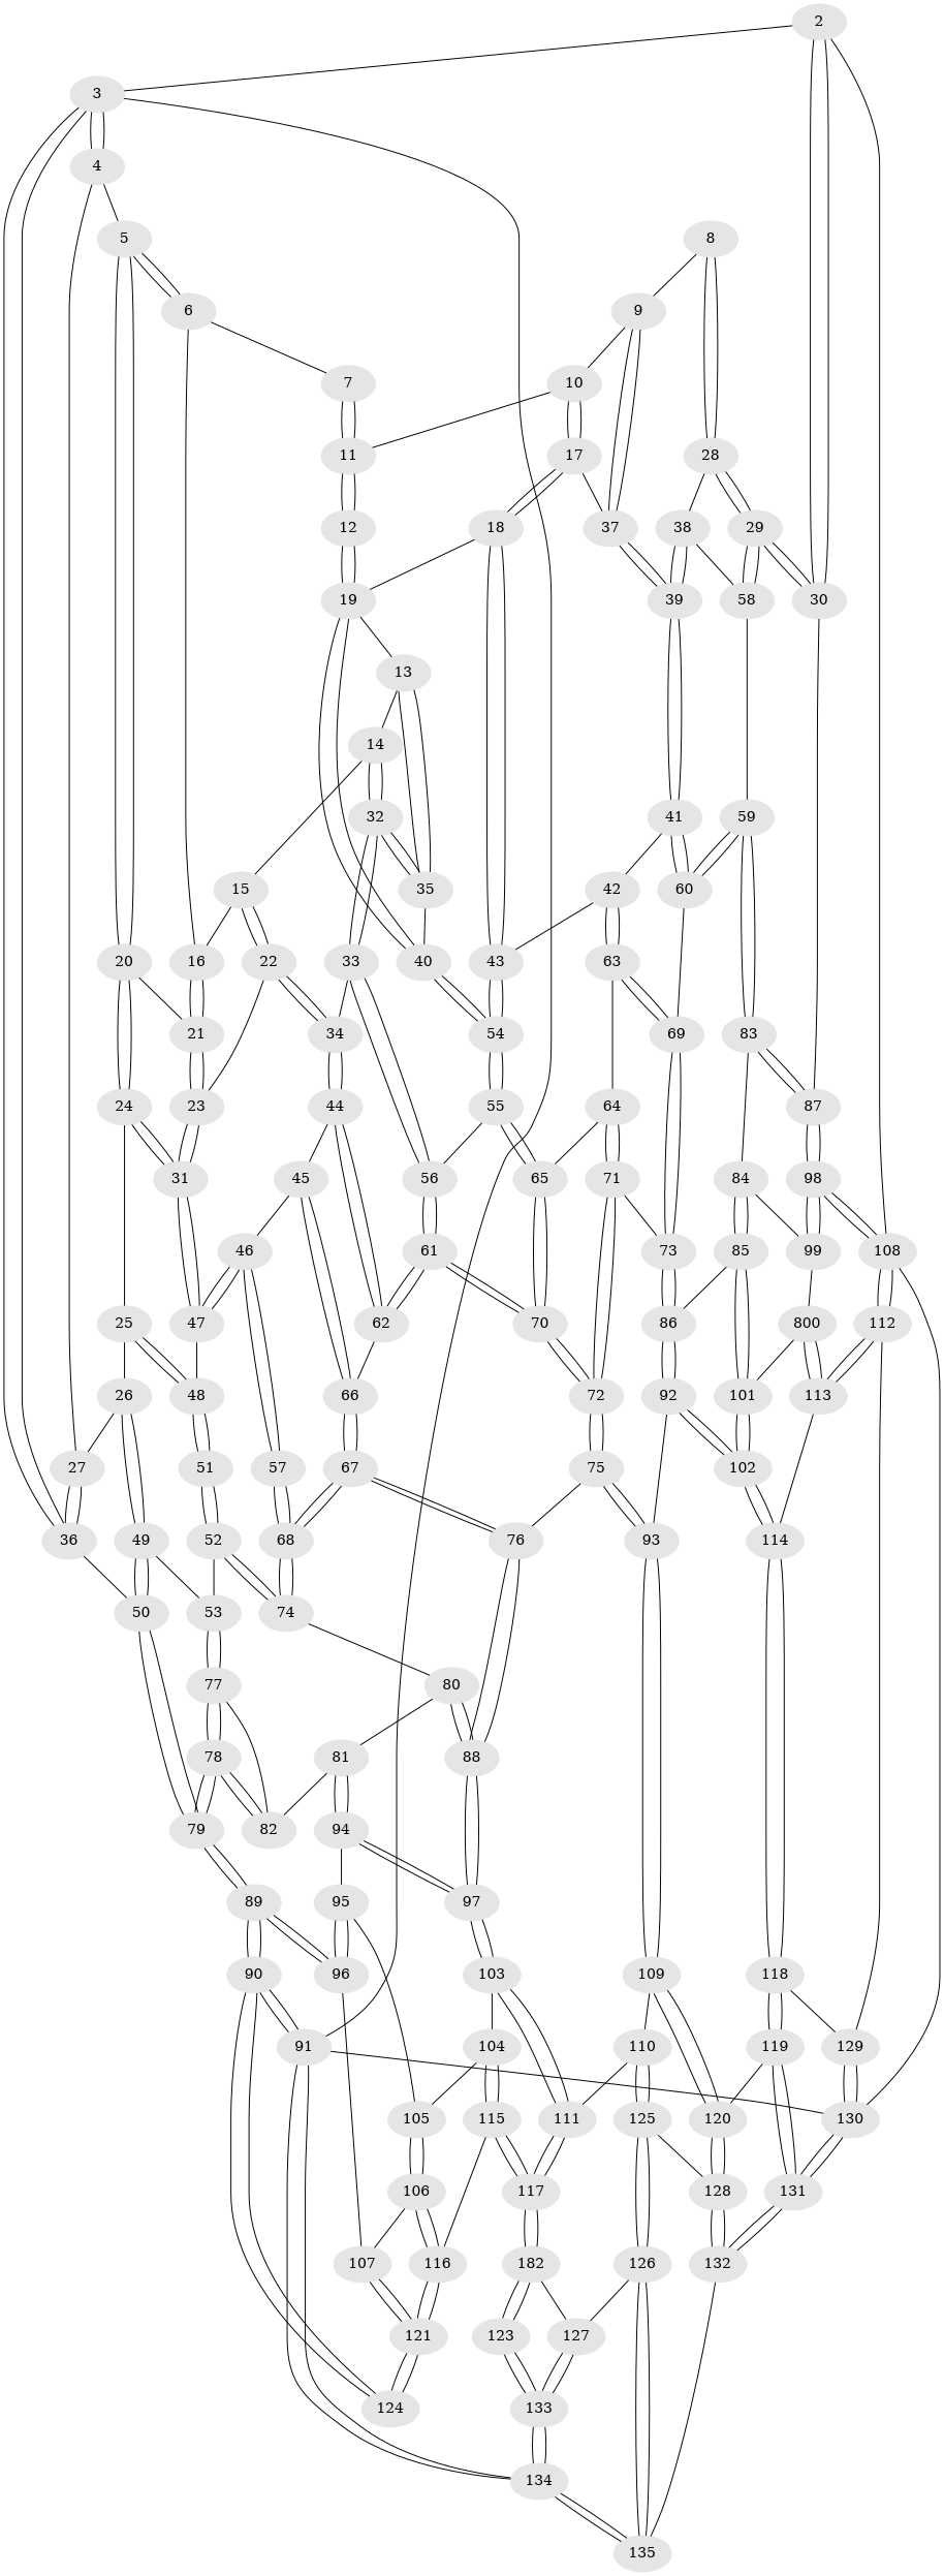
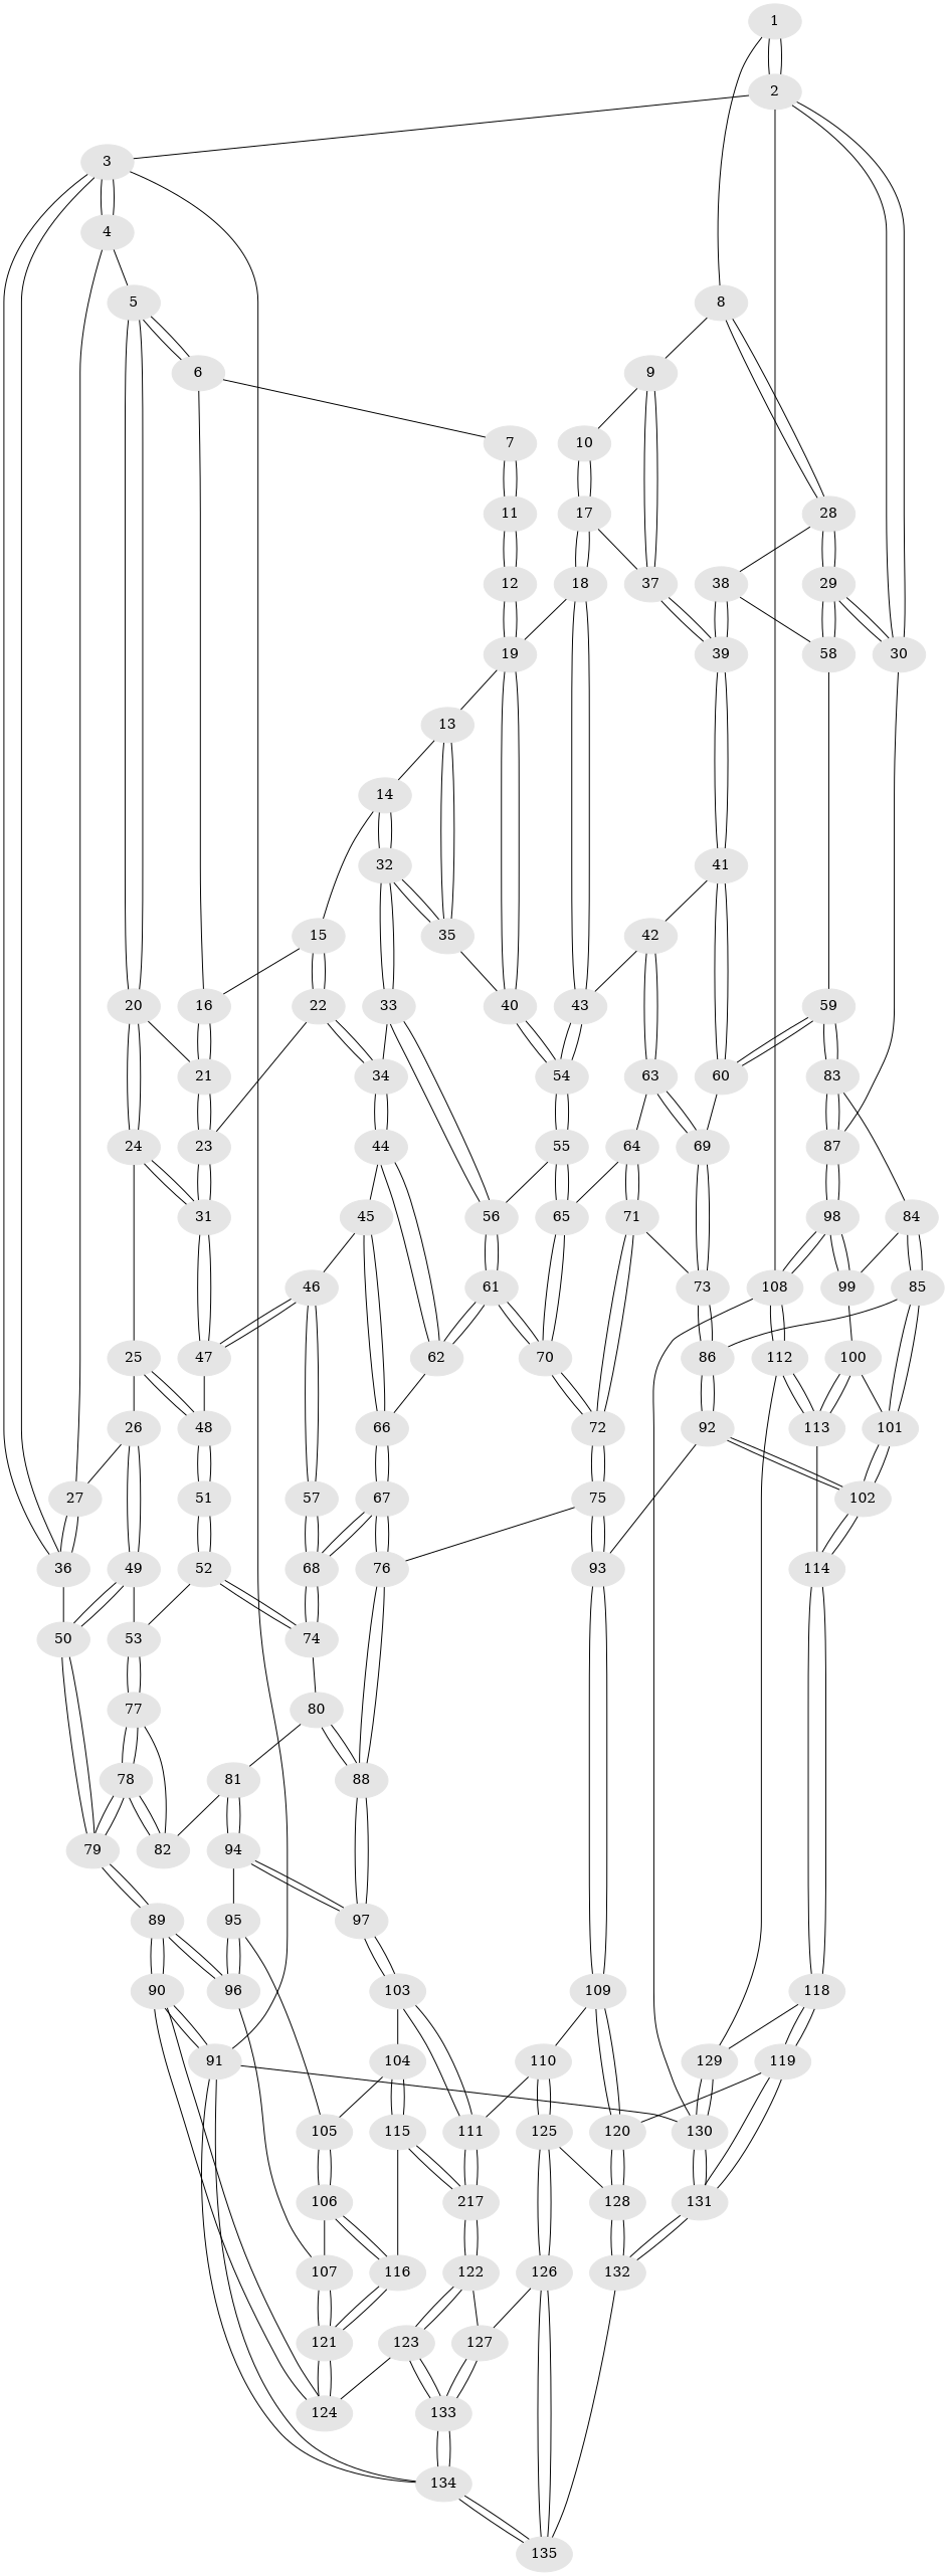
  graph {
    node [color=gray90 style=filled]
+   1
    2
    8
    3
    30
    108
    9
    28
    4
    36
    91
    87
    130
    112
    5
    27
    50
    134
    6
    20
    7
    16
    21
    24
    11
    12
    10
    37
    29
    38
    17
    39
    18
    19
    13
    14
    35
    40
    15
    32
    22
    33
    23
    34
    43
    54
    31
    25
    44
    47
    26
    48
    49
    51
    53
    58
    59
    98
    56
    61
    45
    62
    79
    41
    42
    60
    55
    63
    69
    64
    46
    66
    57
    67
    68
    52
    77
    89
    74
    80
    78
    82
    65
    70
    83
    84
    73
    72
    71
    76
    88
    86
    75
    93
    92
    81
    109
    97
    90
    96
    94
    95
    85
    99
    101
-   100 [label=800]
+   100
    102
    103
    124
    107
    131
    135
    114
    110
    120
    105
    106
    121
    104
    111
    113
    118
    115
-   117
+   117 [label=217]
    116
    129
    125
    128
    126
-   122 [label=182]
+   122
    119
    123
    127
    132
    133
+   1 -- 2
+   1 -- 2
+   1 -- 8
    2 -- 3
    2 -- 30
    2 -- 30
    2 -- 108
    8 -- 9
    8 -- 28
    8 -- 28
    3 -- 4
    3 -- 4
    3 -- 36
    3 -- 36
    3 -- 91
    30 -- 87
    108 -- 130
    108 -- 112
    108 -- 112
    9 -- 10
    9 -- 37
    9 -- 37
    28 -- 29
    28 -- 29
    28 -- 38
    4 -- 5
    4 -- 27
    36 -- 50
    91 -- 130
    91 -- 134
    91 -- 134
    87 -- 98
    87 -- 98
    130 -- 131
    130 -- 131
    112 -- 113
    112 -- 113
    112 -- 129
    5 -- 6
    5 -- 6
    5 -- 20
    5 -- 20
    27 -- 36
    27 -- 36
    50 -- 79
    50 -- 79
    134 -- 135
    134 -- 135
    6 -- 7
    6 -- 16
    20 -- 21
    20 -- 24
    20 -- 24
    7 -- 11
    7 -- 11
    16 -- 21
    16 -- 21
    21 -- 23
    21 -- 23
    24 -- 31
    24 -- 31
    24 -- 25
    11 -- 12
    11 -- 12
    12 -- 19
    12 -- 19
-   10 -- 11
    10 -- 17
    10 -- 17
    37 -- 39
    37 -- 39
    29 -- 30
    29 -- 30
    29 -- 58
    29 -- 58
    38 -- 39
    38 -- 39
    38 -- 58
    17 -- 37
    17 -- 18
    17 -- 18
    39 -- 41
    39 -- 41
    18 -- 19
    18 -- 43
    18 -- 43
    19 -- 13
    19 -- 40
    19 -- 40
    13 -- 14
    13 -- 35
    13 -- 35
    14 -- 15
    14 -- 32
    14 -- 32
    35 -- 40
    40 -- 54
    40 -- 54
    15 -- 16
    15 -- 22
    15 -- 22
    32 -- 35
    32 -- 35
    32 -- 33
    32 -- 33
    22 -- 23
    22 -- 34
    22 -- 34
    33 -- 34
    33 -- 56
    33 -- 56
    23 -- 31
    23 -- 31
    34 -- 44
    34 -- 44
    43 -- 54
    43 -- 54
    54 -- 55
    54 -- 55
    31 -- 47
    31 -- 47
    25 -- 26
    25 -- 48
    25 -- 48
    44 -- 45
    44 -- 62
    44 -- 62
    47 -- 48
    26 -- 27
    26 -- 49
    26 -- 49
    48 -- 51
    48 -- 51
    49 -- 50
    49 -- 50
    49 -- 53
    51 -- 52
    51 -- 52
    53 -- 77
    53 -- 77
    58 -- 59
    59 -- 60
    59 -- 60
    59 -- 83
    59 -- 83
    98 -- 108
    98 -- 108
    98 -- 99
    98 -- 99
    56 -- 61
    56 -- 61
    61 -- 62
    61 -- 62
    61 -- 70
    61 -- 70
    45 -- 46
    45 -- 66
    45 -- 66
    62 -- 66
    79 -- 89
    79 -- 89
    41 -- 42
    41 -- 60
    41 -- 60
    42 -- 43
    42 -- 63
    42 -- 63
    60 -- 69
    55 -- 56
    55 -- 65
    55 -- 65
    63 -- 69
    63 -- 69
    63 -- 64
    69 -- 73
    69 -- 73
    64 -- 65
    64 -- 71
    64 -- 71
    46 -- 47
    46 -- 47
    46 -- 57
    46 -- 57
    66 -- 67
    66 -- 67
    57 -- 68
    57 -- 68
    67 -- 68
    67 -- 68
    67 -- 76
    67 -- 76
    68 -- 74
    68 -- 74
    52 -- 53
    52 -- 74
    52 -- 74
    77 -- 78
    77 -- 78
    77 -- 82
    89 -- 90
    89 -- 90
    89 -- 96
    89 -- 96
    74 -- 80
    80 -- 88
    80 -- 88
    80 -- 81
    78 -- 79
    78 -- 79
    78 -- 82
    78 -- 82
    65 -- 70
    65 -- 70
    70 -- 72
    70 -- 72
    83 -- 87
    83 -- 87
    83 -- 84
    84 -- 85
    84 -- 85
    84 -- 99
    73 -- 86
    73 -- 86
    72 -- 75
    72 -- 75
    71 -- 73
    71 -- 72
    71 -- 72
    76 -- 88
    76 -- 88
    88 -- 97
    88 -- 97
    86 -- 92
    86 -- 92
    75 -- 76
    75 -- 93
    75 -- 93
    93 -- 109
    93 -- 109
    92 -- 93
    92 -- 102
    92 -- 102
    81 -- 82
    81 -- 94
    81 -- 94
    109 -- 110
    109 -- 120
    109 -- 120
    97 -- 103
    97 -- 103
    90 -- 91
    90 -- 91
    90 -- 124
    90 -- 124
    96 -- 107
    94 -- 97
    94 -- 97
    94 -- 95
    95 -- 96
    95 -- 96
    95 -- 105
    85 -- 86
    85 -- 101
    85 -- 101
    99 -- 100
    101 -- 102
    101 -- 102
    100 -- 101
    100 -- 113
    100 -- 113
    102 -- 114
    102 -- 114
    103 -- 104
    103 -- 111
    103 -- 111
    107 -- 121
    107 -- 121
    131 -- 132
    131 -- 132
    114 -- 118
    114 -- 118
    110 -- 111
    110 -- 125
    110 -- 125
    120 -- 128
    120 -- 128
    105 -- 106
    105 -- 106
    106 -- 107
    106 -- 116
    106 -- 116
    121 -- 124
    121 -- 124
    104 -- 105
    104 -- 115
    104 -- 115
    111 -- 117
    111 -- 117
    113 -- 114
    118 -- 129
    118 -- 119
    118 -- 119
    115 -- 117
    115 -- 117
    115 -- 116
    117 -- 122
    117 -- 122
    116 -- 121
    116 -- 121
    129 -- 130
    129 -- 130
    125 -- 128
    125 -- 126
    125 -- 126
    128 -- 132
    128 -- 132
    126 -- 135
    126 -- 135
    126 -- 127
    122 -- 123
    122 -- 123
    122 -- 127
    119 -- 131
    119 -- 131
    119 -- 120
+   123 -- 124
    123 -- 133
    123 -- 133
    127 -- 133
    127 -- 133
    132 -- 135
    133 -- 134
    133 -- 134
  }
